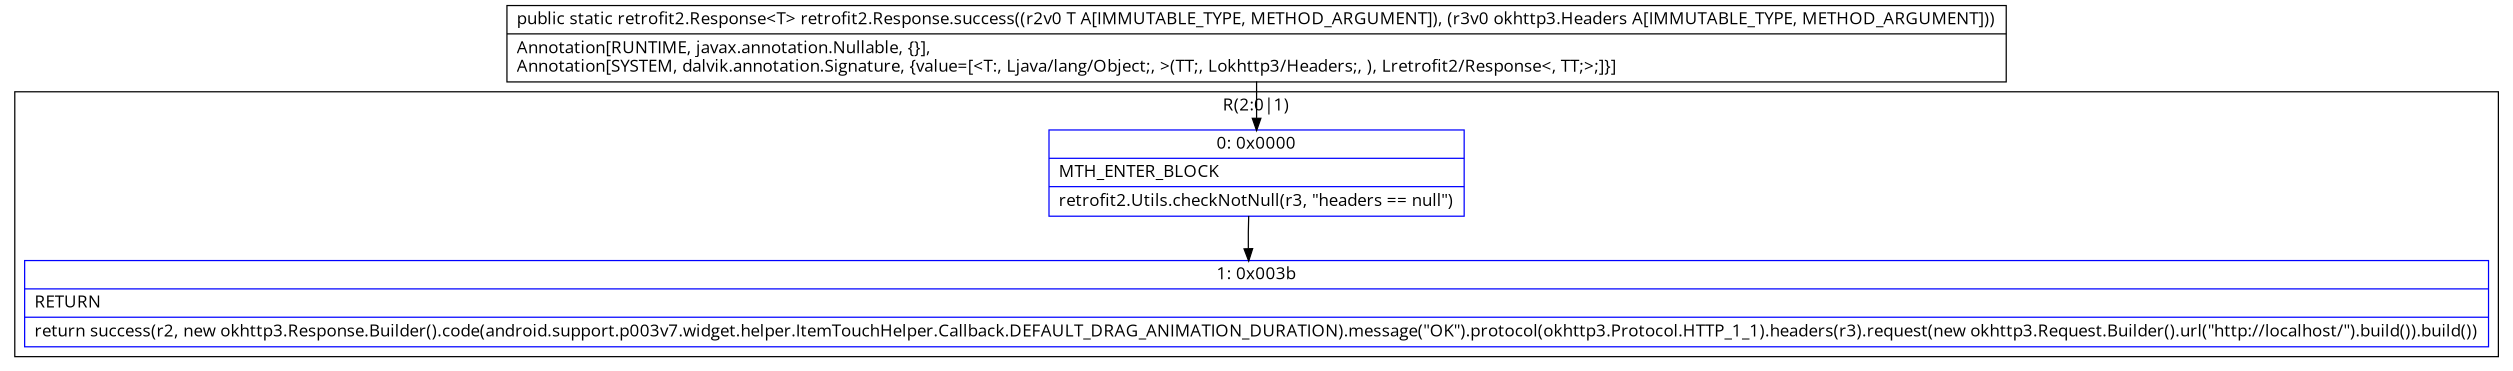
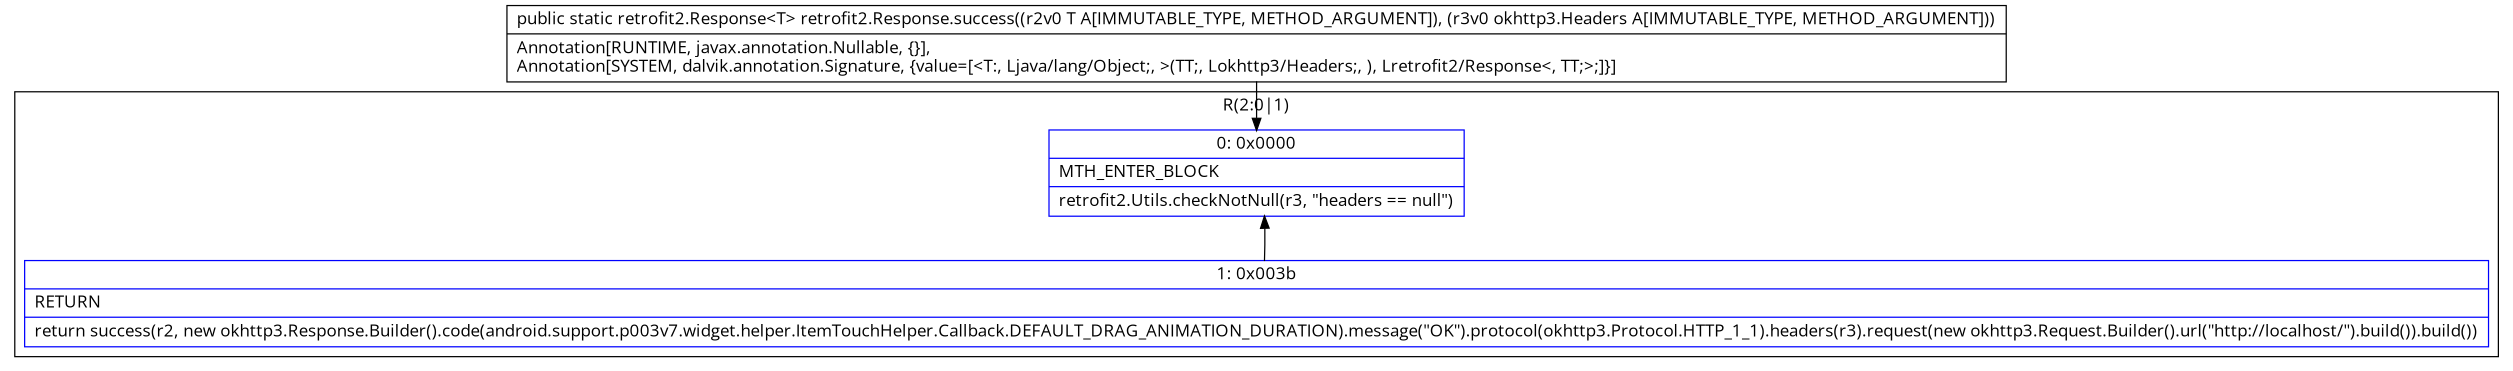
  digraph {
    fontname="Open Sans"
    node [color=blue shape=record fontname="Open Sans"]
    edge [fontname="Open Sans"]
    n1 [label="{0\:\ 0x0000|MTH_ENTER_BLOCK\l|retrofit2.Utils.checkNotNull(r3, \"headers == null\")\l}"]
    n2 [label="{1\:\ 0x003b|RETURN\l|return success(r2, new okhttp3.Response.Builder().code(android.support.p003v7.widget.helper.ItemTouchHelper.Callback.DEFAULT_DRAG_ANIMATION_DURATION).message(\"OK\").protocol(okhttp3.Protocol.HTTP_1_1).headers(r3).request(new okhttp3.Request.Builder().url(\"http:\/\/localhost\/\").build()).build())\l}"]
    n3 [label="{public static retrofit2.Response\<T\> retrofit2.Response.success((r2v0 T A[IMMUTABLE_TYPE, METHOD_ARGUMENT]), (r3v0 okhttp3.Headers A[IMMUTABLE_TYPE, METHOD_ARGUMENT]))  | Annotation[RUNTIME, javax.annotation.Nullable, \{\}], \lAnnotation[SYSTEM, dalvik.annotation.Signature, \{value=[\<T:, Ljava\/lang\/Object;, \>(TT;, Lokhttp3\/Headers;, ), Lretrofit2\/Response\<, TT;\>;]\}]\l}" color=""]
    subgraph cluster_1 {
      label="R(2:0|1)"
      n1
      n2
    }
-   n1 -> n2
+   n2 -> n1
    n3 -> n1
  }
